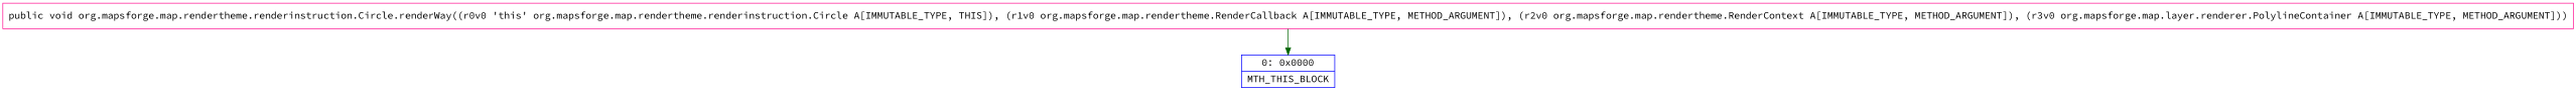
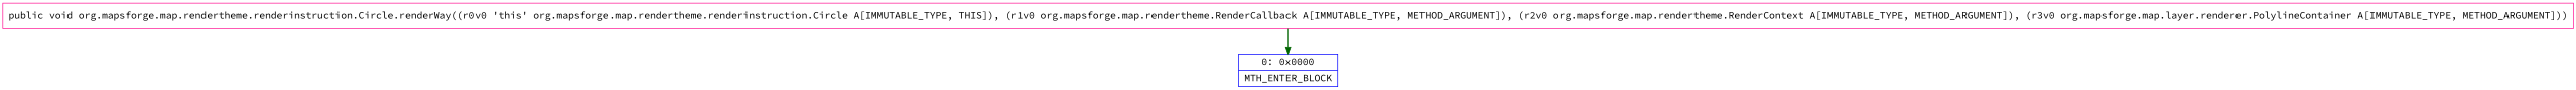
  digraph {
    fontname="Source Code Pro"
    node [shape=record fontname="Source Code Pro"]
-   n1 [color=blue label="{0\:\ 0x0000|MTH_THIS_BLOCK\l}"]
+   n1 [color=blue label="{0\:\ 0x0000|MTH_ENTER_BLOCK\l}"]
    n2 [label="{public void org.mapsforge.map.rendertheme.renderinstruction.Circle.renderWay((r0v0 'this' org.mapsforge.map.rendertheme.renderinstruction.Circle A[IMMUTABLE_TYPE, THIS]), (r1v0 org.mapsforge.map.rendertheme.RenderCallback A[IMMUTABLE_TYPE, METHOD_ARGUMENT]), (r2v0 org.mapsforge.map.rendertheme.RenderContext A[IMMUTABLE_TYPE, METHOD_ARGUMENT]), (r3v0 org.mapsforge.map.layer.renderer.PolylineContainer A[IMMUTABLE_TYPE, METHOD_ARGUMENT])) }" color=deeppink]
    subgraph cluster_1 {
      label="R(0)"
    }
    n2 -> n1 [color=darkgreen fontname="Source Code Pro"]
  }
